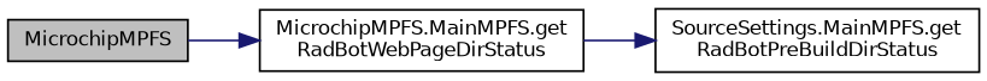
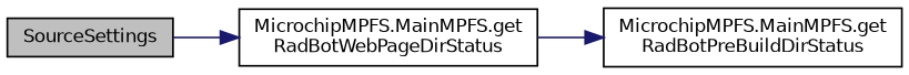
  digraph {
    rankdir=LR
    node [color=black fillcolor=white fontname=Helvetica fontsize=10 shape=record style=filled]
    edge [color=midnightblue fontname=Helvetica fontsize=10 labelfontname=Helvetica labelfontsize=10 style=solid]
-   n1 [fillcolor=grey75 fontcolor=black height=0.2 label=MicrochipMPFS width=0.4]
+   n1 [fillcolor=grey75 fontcolor=black height=0.2 label=SourceSettings width=0.4]
    n2 [height=0.2 label="MicrochipMPFS.MainMPFS.get\lRadBotWebPageDirStatus" width=0.4]
-   n3 [height=0.2 label="SourceSettings.MainMPFS.get\lRadBotPreBuildDirStatus" width=0.4]
+   n3 [height=0.2 label="MicrochipMPFS.MainMPFS.get\lRadBotPreBuildDirStatus" width=0.4]
    n1 -> n2
    n2 -> n3
  }
